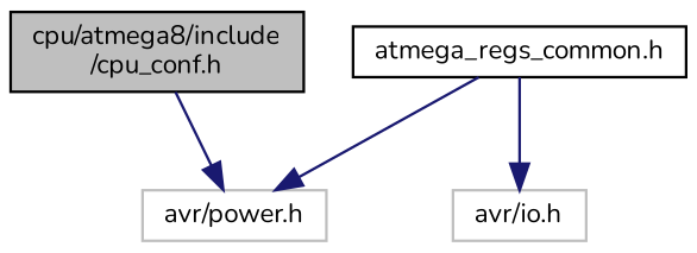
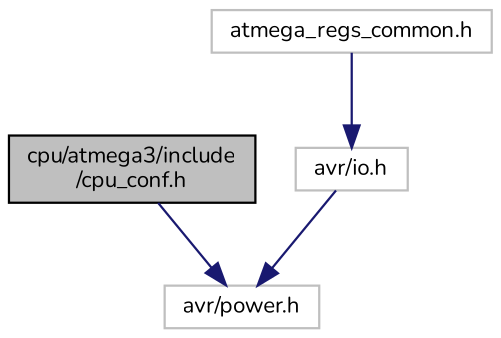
  digraph {
    fontname=Nunito
    node [color=black fillcolor=white fontname=Nunito fontsize=10 shape=record style=filled]
    edge [color=midnightblue fontname=Nunito fontsize=10 labelfontname=Helvetica labelfontsize=10 style=solid]
-   n1 [fillcolor=grey75 fontcolor=black height=0.2 label="cpu/atmega8/include\l/cpu_conf.h" width=0.4]
+   n1 [fillcolor=grey75 fontcolor=black height=0.2 label="cpu/atmega3/include\l/cpu_conf.h" width=0.4]
    n2 [color=grey75 height=0.2 label="avr/power.h" width=0.4]
-   n3 [height=0.2 label="atmega_regs_common.h" width=0.4]
+   n3 [color=grey75 height=0.2 label="atmega_regs_common.h" width=0.4]
    n4 [color=grey75 height=0.2 label="avr/io.h" width=0.4]
    n1 -> n2
-   n3 -> n2
+   n4 -> n2
    n3 -> n4
  }
